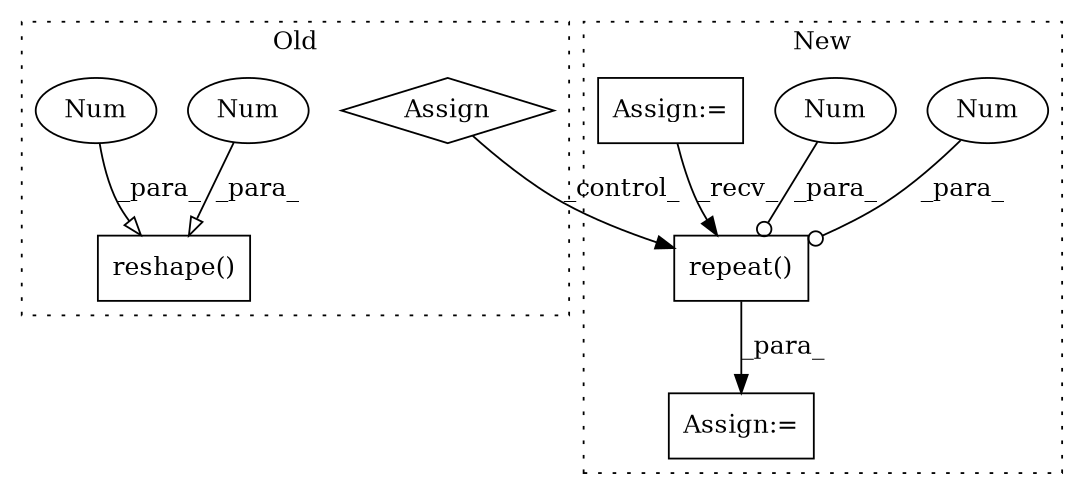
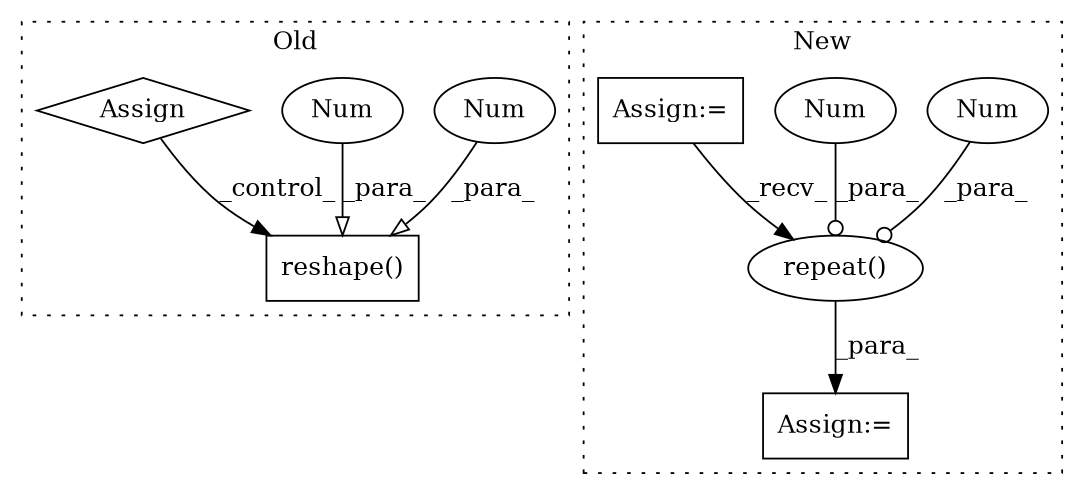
  digraph {
    node [a=76 l=1 shape=box]
    edge [arrowhead=normal]
    n1 [a=75 l="33,1" label="reshape()" s="3585,3623"]
    n2 [label=Num s=3618 shape=ellipse]
    n3 [l=2 label=Num s=3621 shape=ellipse]
    n4 [a=107 l="4,14" label=Assign s="3367,3397" shape=diamond]
-   n5 [a=75 l="23,1" label="repeat()" s="3340,3385"]
+   n5 [a=75 l="23,1" label="repeat()" s="3340,3385" shape=ellipse]
    n6 [a=68 l=3 label="Assign:=" s=3591]
    n7 [label=Num s=3366 shape=ellipse]
    n8 [label=Num s=3363 shape=ellipse]
    n9 [a=68 l=3 label="Assign:=" s=3199]
    subgraph cluster_1 {
      label=Old
      style=dotted
      n1
      n2
      n3
      n4
    }
    subgraph cluster_2 {
      label=New
      style=dotted
      n5
      n6
      n7
      n8
      n9
    }
    n2 -> n1 [arrowhead=onormal label=_para_]
    n3 -> n1 [arrowhead=onormal label=_para_]
-   n4 -> n5 [label=_control_]
+   n4 -> n1 [label=_control_]
    n5 -> n6 [label=_para_]
    n7 -> n5 [arrowhead=odot label=_para_]
    n8 -> n5 [arrowhead=odot label=_para_]
    n9 -> n5 [label=_recv_]
  }
